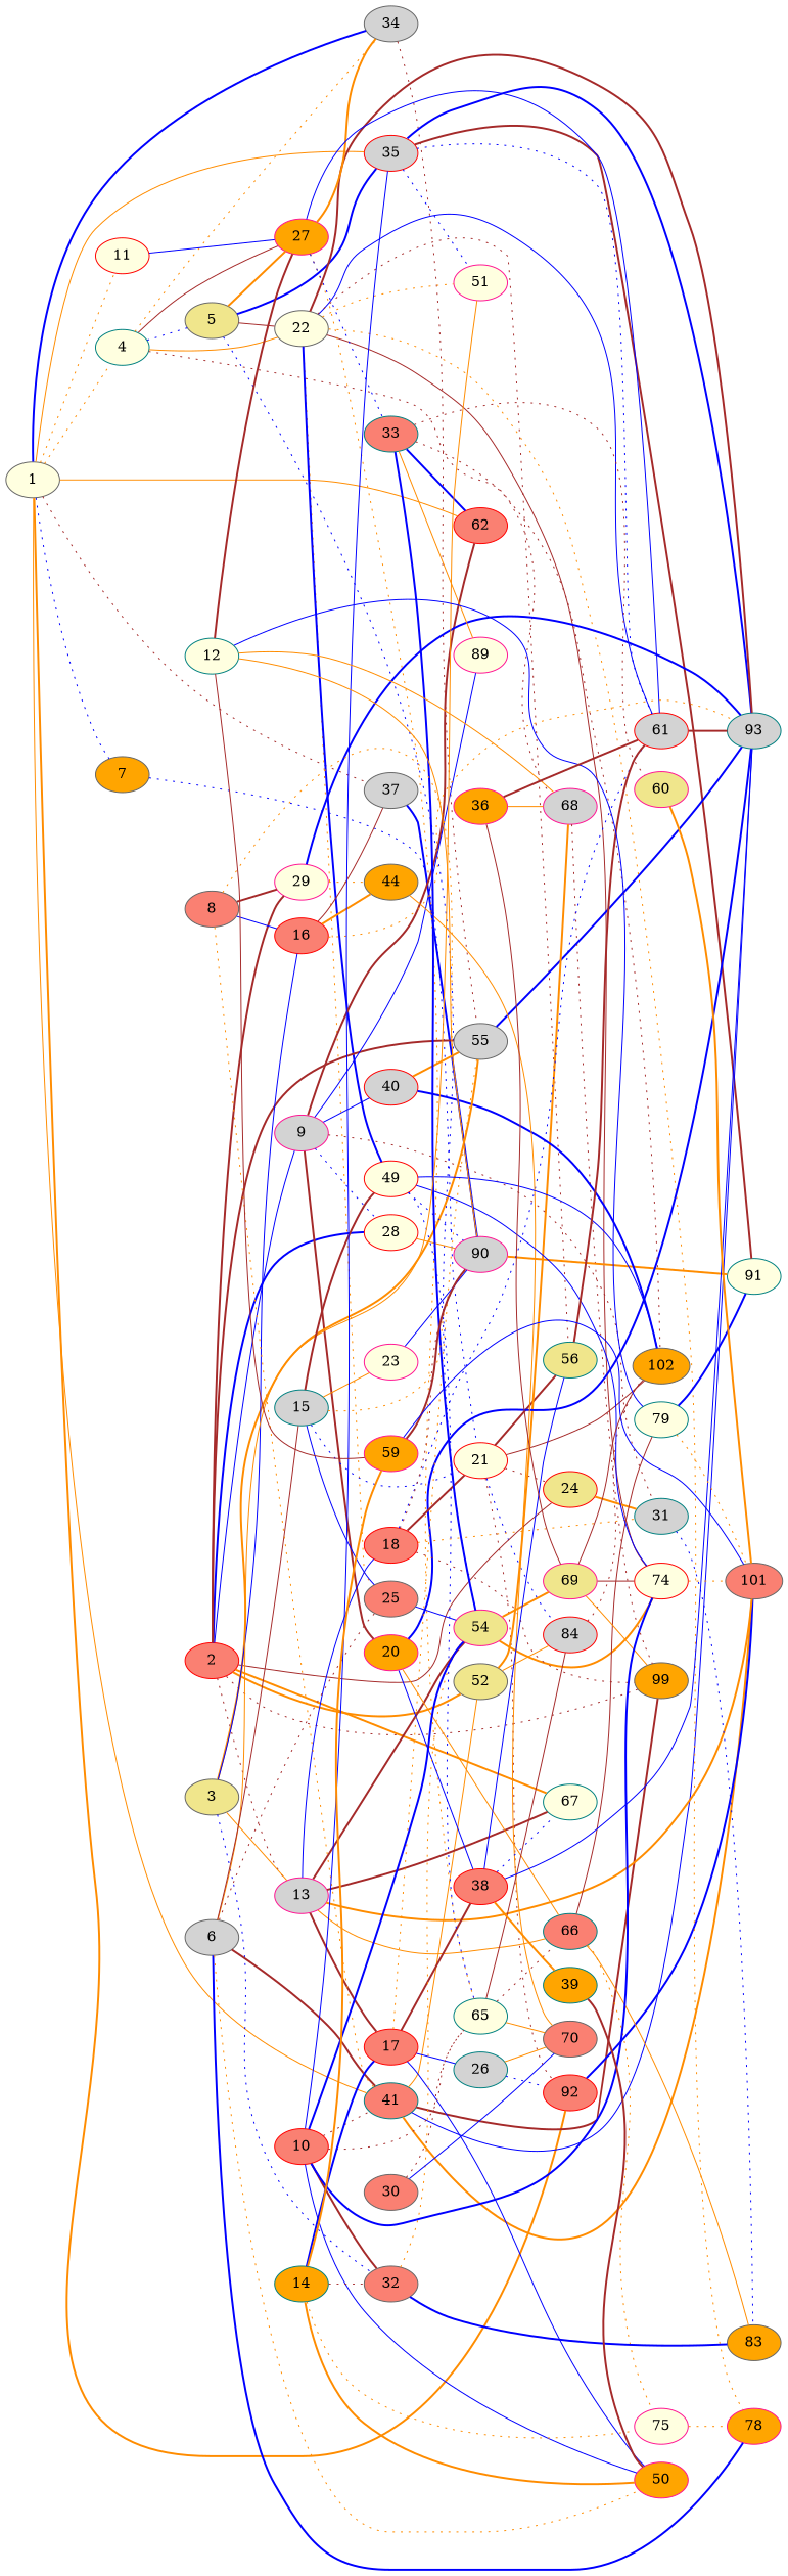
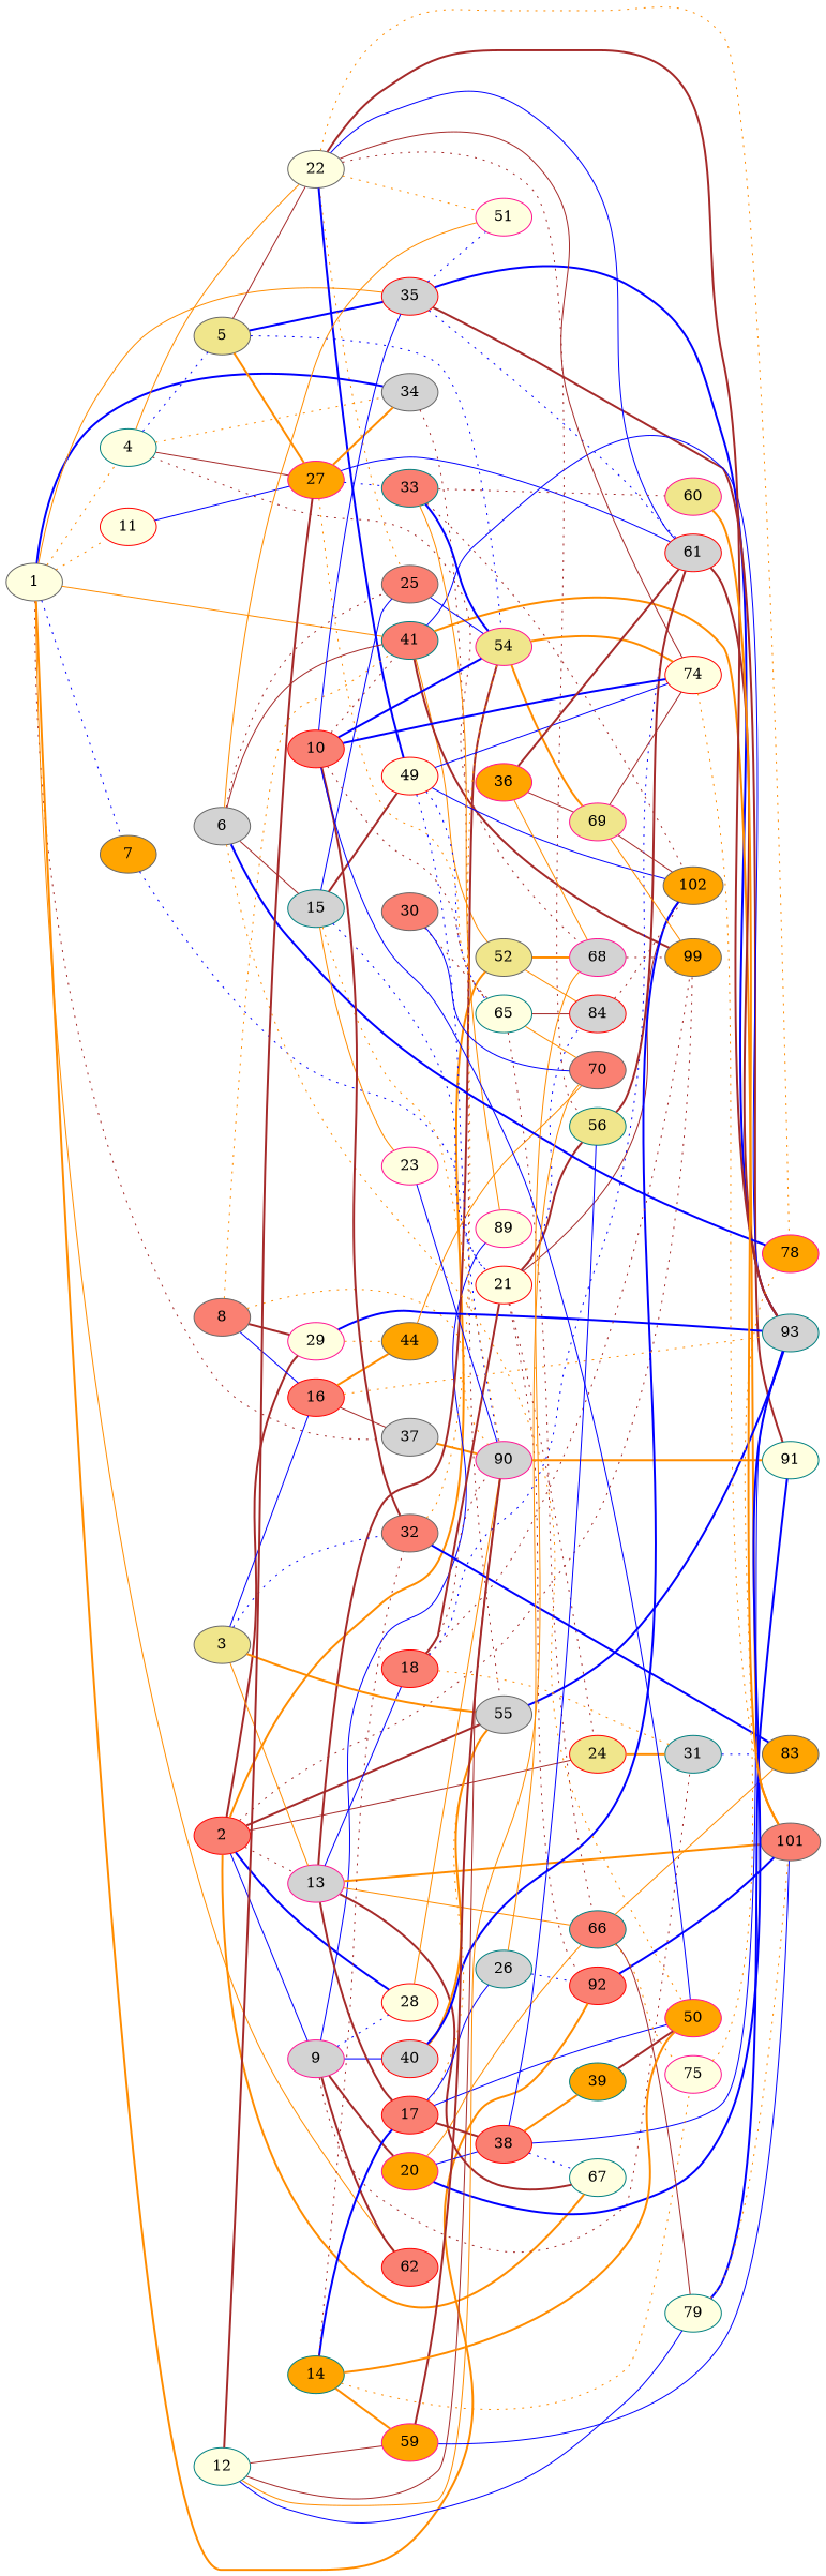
  graph {
    rankdir=LR
    node [color=gray40 fillcolor=lightyellow style=filled]
    edge [color=darkorange style=bold]
    1 [super="+48"]
    4 [color=teal super="+19"]
    7 [fillcolor=orange]
    11 [color=red]
    34 [fillcolor=lightgrey]
    35 [color=red fillcolor=lightgrey super="+72"]
    37 [fillcolor=lightgrey]
    41 [color=teal fillcolor=salmon super="+100"]
    62 [color=red fillcolor=salmon]
    92 [color=red fillcolor=salmon]
    5 [fillcolor=khaki]
    22 [super="+86"]
    27 [color=deeppink fillcolor=orange super="+43"]
    68 [color=deeppink fillcolor=lightgrey super="+98"]
    21 [color=red super="+46"]
    55 [fillcolor=lightgrey super="+76"]
    51 [color=deeppink]
    93 [color=teal fillcolor=lightgrey super="+109"]
    61 [color=red fillcolor=lightgrey super="+63"]
    91 [color=teal]
    90 [color=deeppink fillcolor=lightgrey super="+94"]
    52 [fillcolor=khaki]
    99 [fillcolor=orange]
    101 [fillcolor=salmon super="+103"]
    2 [color=red fillcolor=salmon super="+95"]
    9 [color=deeppink fillcolor=lightgrey super="+45"]
    13 [color=deeppink fillcolor=lightgrey super="+57"]
    24 [color=red fillcolor=khaki]
    28 [color=red]
    29 [color=deeppink super="+97"]
    67 [color=teal]
    20 [color=deeppink fillcolor=orange]
    31 [color=teal fillcolor=lightgrey super="+53"]
    40 [color=red fillcolor=lightgrey]
    89 [color=deeppink]
    54 [color=deeppink fillcolor=khaki super="+107"]
    17 [color=red fillcolor=salmon super="+80"]
    18 [color=red fillcolor=salmon super="+82"]
    66 [color=teal fillcolor=salmon super="+81"]
    44 [fillcolor=orange]
    84 [color=red fillcolor=lightgrey super="+106"]
    3 [fillcolor=khaki super="+108"]
    16 [color=red fillcolor=salmon super="+42"]
    32 [fillcolor=salmon super="+85"]
    83 [fillcolor=orange]
    25 [fillcolor=salmon]
    78 [color=deeppink fillcolor=orange]
    74 [color=red]
    49 [color=red super="+58"]
    56 [color=teal fillcolor=khaki super="+87"]
    65 [color=teal super="+77"]
    33 [color=teal fillcolor=salmon super="+105"]
    69 [color=deeppink fillcolor=khaki super="+88"]
    6 [fillcolor=lightgrey super="+96"]
    15 [color=teal fillcolor=lightgrey super="+104"]
    50 [color=deeppink fillcolor=orange]
    23 [color=deeppink]
    102 [fillcolor=orange]
    8 [fillcolor=salmon]
    38 [color=red fillcolor=salmon super="+71"]
    10 [color=red fillcolor=salmon super="+47"]
    70 [fillcolor=salmon]
    12 [color=teal super="+73"]
    59 [color=deeppink fillcolor=orange]
    79 [color=teal]
    26 [color=teal fillcolor=lightgrey]
    75 [color=deeppink]
    14 [color=teal fillcolor=orange super="+64"]
    39 [color=teal fillcolor=orange]
    60 [color=deeppink fillcolor=khaki]
    30 [fillcolor=salmon]
    36 [color=deeppink fillcolor=orange]
    1 -- 4 [style=dotted]
    1 -- 7 [color=blue style=dotted]
    1 -- 11 [style=dotted]
    1 -- 34 [color=blue]
    1 -- 35 [style=solid]
    1 -- 37 [color=brown style=dotted]
    1 -- 41 [style=solid]
    1 -- 62 [style=solid]
    1 -- 92
    4 -- 34 [style=dotted]
    4 -- 5 [color=blue style=dotted]
    4 -- 22 [style=solid]
    4 -- 27 [color=brown style=solid]
    4 -- 68 [color=brown style=dotted]
    7 -- 21 [color=blue style=dotted]
    11 -- 27 [color=blue style=solid]
    34 -- 55 [color=brown style=dotted]
    35 -- 51 [color=blue style=dotted]
    35 -- 93 [color=blue]
    35 -- 61 [color=blue style=dotted]
    35 -- 91 [color=brown]
-   37 -- 90 [color=blue]
+   37 -- 90
    41 -- 93 [color=blue style=solid]
    41 -- 52 [style=solid]
    41 -- 99 [color=brown]
    41 -- 101
    92 -- 101 [color=blue]
    5 -- 35 [color=blue]
    5 -- 22 [color=brown style=solid]
    5 -- 27
    5 -- 54 [color=blue style=dotted]
    22 -- 51 [style=dotted]
    22 -- 93 [color=brown]
    22 -- 61 [color=blue style=solid]
    22 -- 25 [style=dotted]
    22 -- 78 [style=dotted]
    22 -- 74 [color=brown style=solid]
    22 -- 49 [color=blue]
    22 -- 56 [color=brown style=dotted]
    27 -- 34
    27 -- 61 [color=blue style=solid]
    27 -- 65 [style=dotted]
    27 -- 33 [color=blue style=dotted]
    68 -- 99 [color=brown style=dotted]
    21 -- 92 [color=brown style=dotted]
    21 -- 24 [color=brown style=dotted]
    21 -- 84 [color=blue style=dotted]
    21 -- 56 [color=brown]
    21 -- 102 [color=brown style=solid]
    55 -- 93 [color=blue]
    61 -- 93 [color=brown]
    90 -- 91
    52 -- 68
    52 -- 84 [style=solid]
    2 -- 55 [color=brown]
    2 -- 52
    2 -- 99 [color=brown style=dotted]
    2 -- 9 [color=blue style=solid]
    2 -- 13 [color=brown style=dotted]
    2 -- 24 [color=brown style=solid]
    2 -- 28 [color=blue]
    2 -- 29 [color=brown]
    2 -- 67
    9 -- 62 [color=brown]
    9 -- 28 [color=blue style=dotted]
    9 -- 20 [color=brown]
    9 -- 31 [color=brown style=dotted]
    9 -- 40 [color=blue style=solid]
    9 -- 89 [color=blue style=solid]
    13 -- 101
    13 -- 67 [color=brown]
    13 -- 54 [color=brown]
    13 -- 17 [color=brown]
    13 -- 18 [color=blue style=solid]
    13 -- 66 [style=solid]
    24 -- 31
    28 -- 90 [style=solid]
    29 -- 93 [color=blue]
    29 -- 44 [style=dotted]
    20 -- 93 [color=blue]
    20 -- 66 [style=solid]
    20 -- 38 [color=blue style=solid]
    31 -- 83 [color=blue style=dotted]
    40 -- 55
    40 -- 102 [color=blue]
    54 -- 74
    54 -- 69
    17 -- 55 [style=dotted]
    17 -- 50 [color=blue style=solid]
    17 -- 38 [color=brown]
    17 -- 26 [color=blue style=solid]
    18 -- 21 [color=brown]
    18 -- 61 [color=blue style=dotted]
    18 -- 90 [color=brown style=dotted]
    18 -- 99 [color=brown style=dotted]
    18 -- 31 [style=dotted]
    66 -- 83 [style=solid]
    66 -- 79 [color=brown style=solid]
    66 -- 75 [style=dotted]
    44 -- 70 [style=solid]
    84 -- 102 [color=brown style=dotted]
    3 -- 55
    3 -- 13 [style=solid]
    3 -- 16 [color=blue style=solid]
    3 -- 32 [color=blue style=dotted]
    16 -- 37 [color=brown style=solid]
    16 -- 93 [style=dotted]
    16 -- 44
    32 -- 54 [style=dotted]
    32 -- 83 [color=blue]
    25 -- 54 [color=blue style=solid]
    74 -- 101 [style=dotted]
    49 -- 90 [color=blue style=dotted]
    49 -- 74 [color=blue style=solid]
    49 -- 65 [color=blue style=dotted]
    49 -- 102 [color=blue style=solid]
    56 -- 61 [color=brown]
    65 -- 66 [color=brown style=dotted]
    65 -- 84 [color=brown style=solid]
    65 -- 70 [style=solid]
-   33 -- 62 [color=blue]
    33 -- 89 [style=solid]
    33 -- 54 [color=blue]
    33 -- 102 [color=brown style=dotted]
    33 -- 60 [color=brown style=dotted]
    69 -- 99 [style=solid]
    69 -- 74 [color=brown style=solid]
    69 -- 102 [color=brown style=solid]
-   6 -- 41 [color=brown]
+   6 -- 41 [color=brown style=solid]
    6 -- 51 [style=solid]
    6 -- 25 [color=brown style=dotted]
    6 -- 78 [color=blue]
    6 -- 15 [color=brown style=solid]
    6 -- 50 [style=dotted]
    15 -- 21 [color=blue style=dotted]
    15 -- 90 [style=dotted]
    15 -- 25 [color=blue style=solid]
    15 -- 49 [color=brown]
    15 -- 23 [style=solid]
    23 -- 90 [color=blue style=solid]
    8 -- 41 [style=dotted]
    8 -- 90 [style=dotted]
    8 -- 29 [color=brown]
    8 -- 16 [color=blue style=solid]
    38 -- 93 [color=blue style=solid]
    38 -- 67 [color=blue style=dotted]
    38 -- 56 [color=blue style=solid]
    38 -- 39
    10 -- 35 [color=blue style=solid]
    10 -- 41 [color=brown style=dotted]
    10 -- 54 [color=blue]
    10 -- 32 [color=brown]
    10 -- 74 [color=blue]
    10 -- 65 [color=brown style=dotted]
    10 -- 50 [color=blue style=solid]
    12 -- 27 [color=brown]
    12 -- 68 [style=solid]
-   12 -- 90 [style=solid]
+   12 -- 90 [color=brown style=solid]
    12 -- 59 [color=brown style=solid weight=2]
    12 -- 79 [color=blue style=solid]
    59 -- 90 [color=brown]
    59 -- 101 [color=blue style=solid]
    79 -- 91 [color=blue]
    79 -- 101 [style=dotted]
    26 -- 92 [color=blue style=dotted]
    26 -- 70 [style=solid]
    75 -- 78 [style=dotted]
    14 -- 17 [color=blue]
    14 -- 32 [color=brown style=dotted]
    14 -- 50
    14 -- 59
    14 -- 75 [style=dotted]
    39 -- 50 [color=brown]
    60 -- 101
    30 -- 65 [color=brown style=dotted]
    30 -- 70 [color=blue style=solid]
    36 -- 68 [style=solid]
    36 -- 61 [color=brown]
    36 -- 69 [color=brown style=solid]
  }
